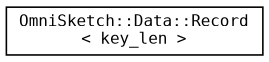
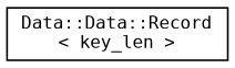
  digraph {
    rankdir=LR
    fontname="DejaVu Sans Mono"
-   n1 [color=black fillcolor=white fontname="DejaVu Sans Mono" fontsize=10 height=0.2 label="OmniSketch::Data::Record\l\< key_len \>" shape=record style=filled width=0.4]
+   n1 [color=black fillcolor=white fontname="DejaVu Sans Mono" fontsize=10 height=0.2 label="Data::Data::Record\l\< key_len \>" shape=record style=filled width=0.4]
  }
